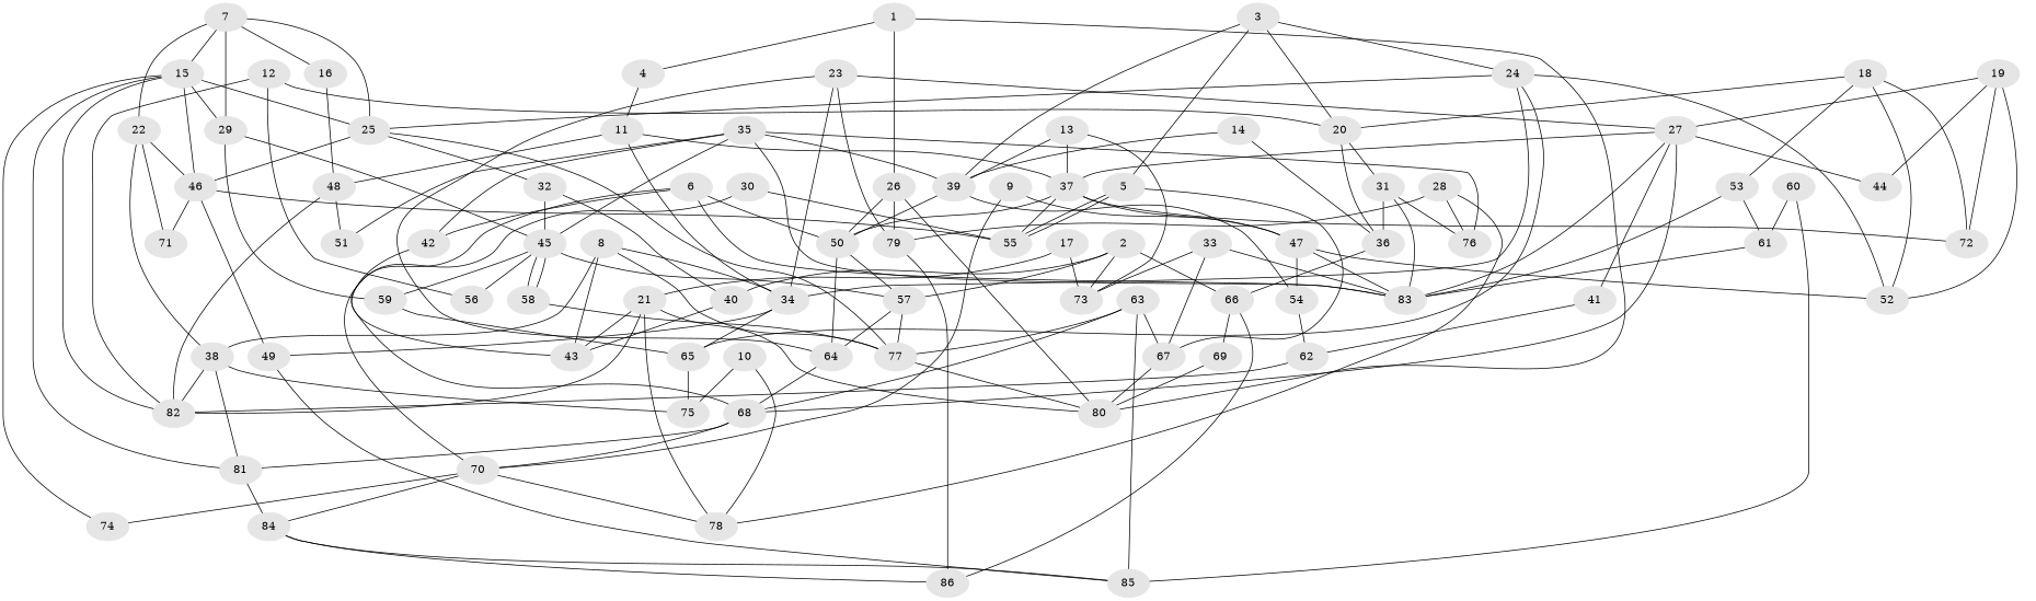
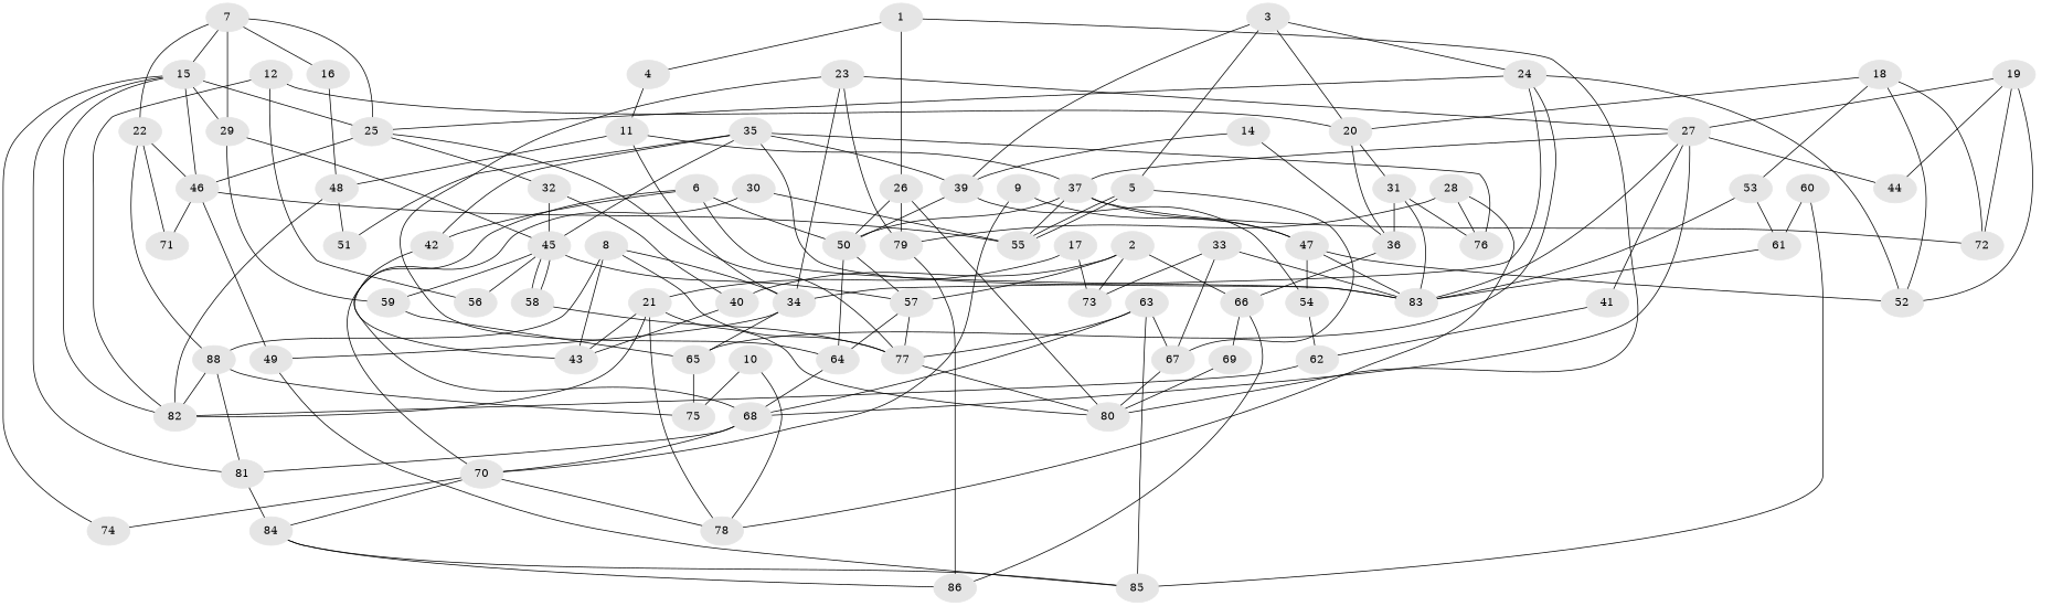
  graph {
    node [color=gray90 style=filled]
    1
    4
    26
    80
    11
    50
    79
    2
    40
    57
    66
    73
    43
    77
    64
    69
    86
    3
    5
    20
    24
    39
    55
    67
    36
    31
    25
    34
    52
    65
    54
    37
    48
    6
    42
    68
    83
    70
    81
    7
    15
    16
    22
    29
    82
    46
    74
-   38
+   38 [label=88]
    71
    32
    45
    59
    8
    49
    75
    9
    47
    78
    84
    10
    72
    51
    12
    56
-   13
    14
    17
    21
    18
    53
    61
    19
    27
    44
    41
    76
    23
    62
    28
    58
    30
    33
    85
    35
    60
    63
    1 -- 4
    1 -- 26
    1 -- 80
    4 -- 11
    26 -- 80
    26 -- 50
    26 -- 79
    11 -- 34
    11 -- 37
    11 -- 48
    50 -- 57
    50 -- 64
    79 -- 86
    2 -- 40
    2 -- 57
    2 -- 66
    2 -- 73
    40 -- 43
    57 -- 77
    57 -- 64
    66 -- 69
    66 -- 86
    77 -- 80
    64 -- 68
    69 -- 80
    3 -- 5
    3 -- 20
    3 -- 24
    3 -- 39
    5 -- 55
    5 -- 55
    5 -- 67
    20 -- 36
    20 -- 31
    24 -- 25
    24 -- 34
    24 -- 52
    24 -- 65
    39 -- 50
    39 -- 54
    67 -- 80
    36 -- 66
    31 -- 36
    31 -- 83
    31 -- 76
    25 -- 77
    25 -- 46
    25 -- 32
    34 -- 65
    34 -- 49
    65 -- 75
    54 -- 62
    37 -- 50
    37 -- 55
    37 -- 47
    37 -- 72
    48 -- 82
    48 -- 51
    6 -- 50
    6 -- 42
    6 -- 68
    6 -- 83
    42 -- 43
    68 -- 70
    68 -- 81
    70 -- 74
    70 -- 78
    70 -- 84
    81 -- 84
    7 -- 25
    7 -- 15
    7 -- 16
    7 -- 22
    7 -- 29
    15 -- 25
    15 -- 81
    15 -- 29
    15 -- 82
    15 -- 46
    15 -- 74
    16 -- 48
    22 -- 46
    22 -- 38
    22 -- 71
    29 -- 45
    29 -- 59
    46 -- 55
    46 -- 71
    46 -- 49
    38 -- 81
    38 -- 82
    38 -- 75
    32 -- 40
    32 -- 45
    45 -- 57
    45 -- 59
    45 -- 56
    45 -- 58
    45 -- 58
    59 -- 65
    8 -- 43
    8 -- 77
    8 -- 34
    8 -- 38
    49 -- 85
    9 -- 70
    9 -- 47
    47 -- 52
    47 -- 54
    47 -- 83
    84 -- 86
    84 -- 85
    10 -- 75
    10 -- 78
    12 -- 20
    12 -- 82
    12 -- 56
-   13 -- 73
-   13 -- 39
-   13 -- 37
    14 -- 39
    14 -- 36
    17 -- 73
    17 -- 21
    21 -- 80
    21 -- 43
    21 -- 82
    21 -- 78
    18 -- 20
    18 -- 52
    18 -- 72
    18 -- 53
    53 -- 83
    53 -- 61
    61 -- 83
    19 -- 52
    19 -- 72
    19 -- 27
    19 -- 44
    27 -- 37
    27 -- 68
    27 -- 83
    27 -- 44
    27 -- 41
    41 -- 62
    23 -- 79
    23 -- 64
    23 -- 34
    23 -- 27
    62 -- 82
    28 -- 79
    28 -- 78
    28 -- 76
    58 -- 77
    30 -- 55
    30 -- 70
    33 -- 73
    33 -- 67
    33 -- 83
    35 -- 39
    35 -- 42
    35 -- 83
    35 -- 45
    35 -- 51
    35 -- 76
    60 -- 61
    60 -- 85
    63 -- 77
    63 -- 67
    63 -- 68
    63 -- 85
  }
